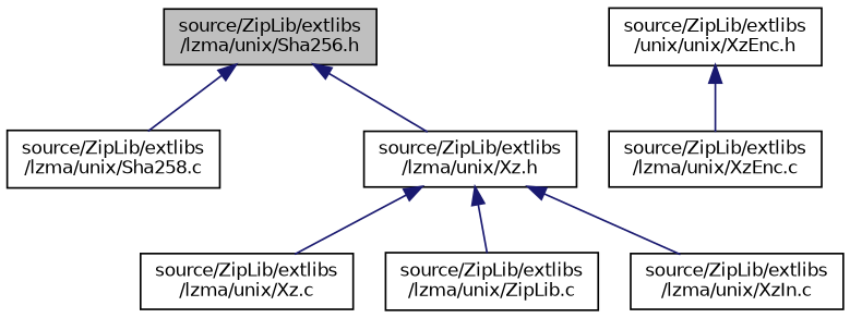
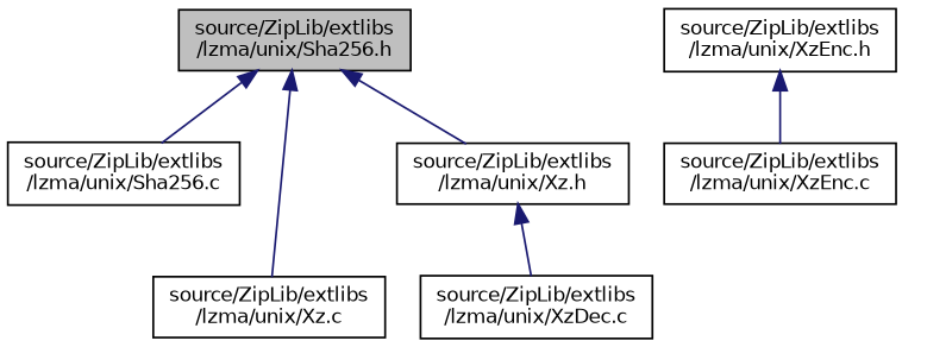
  digraph {
    node [color=black fillcolor=white fontname=Helvetica fontsize=10 shape=record style=filled]
    edge [color=midnightblue dir=back fontname=Helvetica fontsize=10 labelfontname=Helvetica labelfontsize=10 style=solid]
    n1 [fillcolor=grey75 fontcolor=black height=0.2 label="source/ZipLib/extlibs\l/lzma/unix/Sha256.h" width=0.4]
-   n2 [height=0.2 label="source/ZipLib/extlibs\l/lzma/unix/Sha258.c" width=0.4]
+   n2 [height=0.2 label="source/ZipLib/extlibs\l/lzma/unix/Sha256.c" width=0.4]
    n3 [height=0.2 label="source/ZipLib/extlibs\l/lzma/unix/Xz.h" width=0.4]
    n4 [height=0.2 label="source/ZipLib/extlibs\l/lzma/unix/Xz.c" width=0.4]
-   n5 [height=0.2 label="source/ZipLib/extlibs\l/lzma/unix/ZipLib.c" width=0.4]
-   n6 [height=0.2 label="source/ZipLib/extlibs\l/lzma/unix/XzIn.c" width=0.4]
-   n7 [height=0.2 label="source/ZipLib/extlibs\l/unix/unix/XzEnc.h" width=0.4]
+   n5 [height=0.2 label="source/ZipLib/extlibs\l/lzma/unix/XzDec.c" width=0.4]
+   n7 [height=0.2 label="source/ZipLib/extlibs\l/lzma/unix/XzEnc.h" width=0.4]
    n8 [height=0.2 label="source/ZipLib/extlibs\l/lzma/unix/XzEnc.c" width=0.4]
    n1 -> n2
    n1 -> n3
-   n3 -> n4
+   n1 -> n4
    n3 -> n5
-   n3 -> n6
    n7 -> n8
  }
